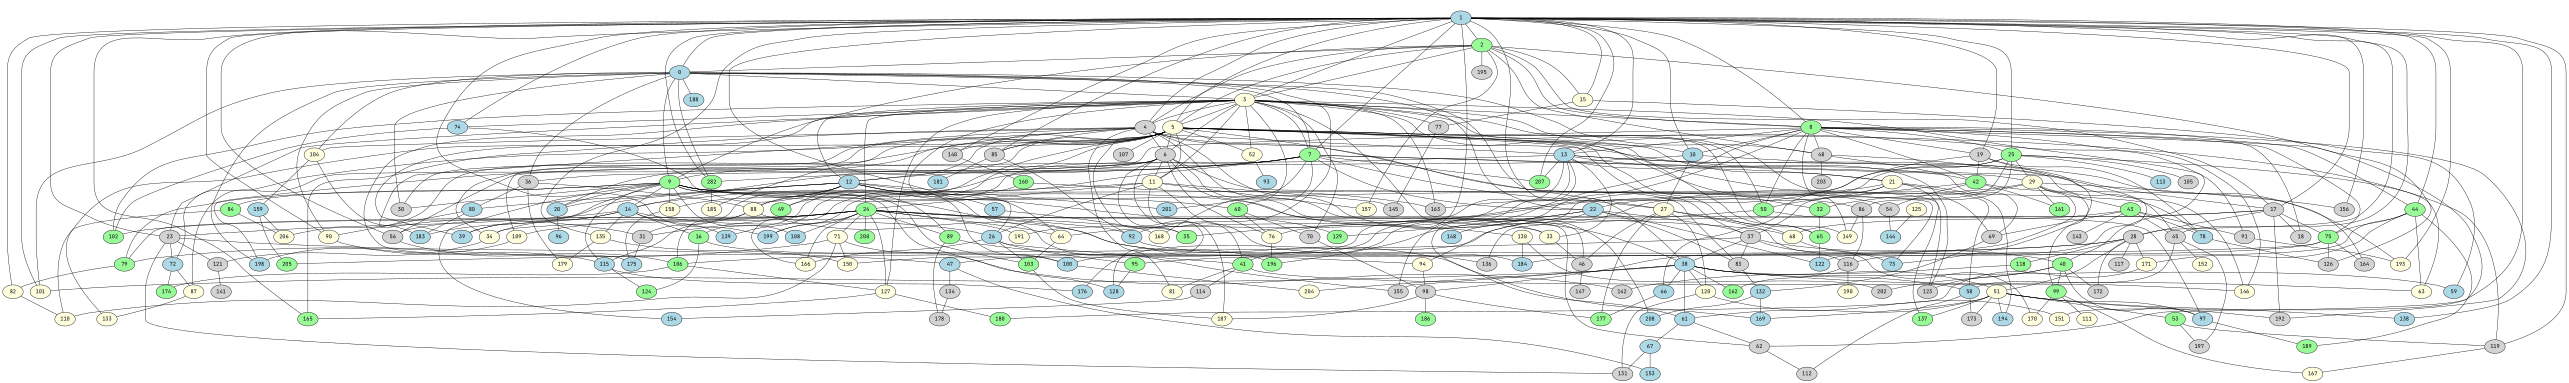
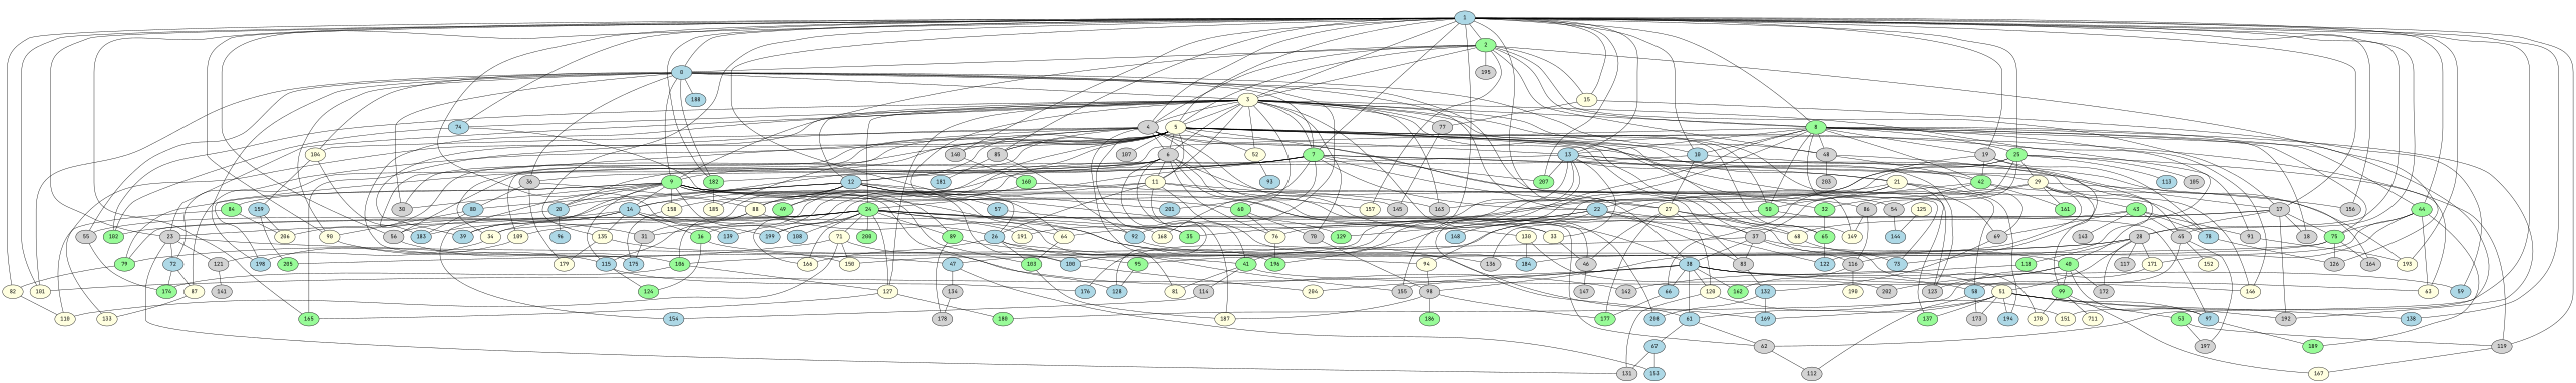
  graph {
    fontname="JetBrains Mono"
    node [fillcolor=lightgrey fontname="JetBrains Mono" style=filled]
    edge [fontname="JetBrains Mono"]
    0 [fillcolor=lightblue]
    3 [fillcolor=lightyellow]
    7 [fillcolor=palegreen]
    9 [fillcolor=palegreen]
    22 [fillcolor=lightblue]
    27 [fillcolor=lightyellow]
    30
    36
    48
+   55
    90 [fillcolor=lightyellow]
    92 [fillcolor=lightblue]
    101 [fillcolor=lightyellow]
    104 [fillcolor=lightyellow]
-   182 [fillcolor=palegreen label=282]
+   182 [fillcolor=palegreen]
    188 [fillcolor=lightblue]
    198 [fillcolor=lightblue]
    4
    5 [fillcolor=lightyellow]
    8 [fillcolor=palegreen]
    23
    74 [fillcolor=lightblue]
    6
    11 [fillcolor=lightyellow]
    12 [fillcolor=lightblue]
    24 [fillcolor=palegreen]
    26 [fillcolor=lightblue]
    39 [fillcolor=lightblue]
    40 [fillcolor=palegreen]
    50 [fillcolor=palegreen]
    52 [fillcolor=lightyellow]
    65 [fillcolor=palegreen]
    69
    70
    77
    102 [fillcolor=palegreen]
    127 [fillcolor=lightyellow]
    149 [fillcolor=lightyellow]
    163
    168 [fillcolor=lightyellow]
    175 [fillcolor=lightblue]
    208 [fillcolor=lightblue]
    17
    199 [fillcolor=lightblue]
    207 [fillcolor=palegreen]
    29 [fillcolor=lightyellow]
    60 [fillcolor=palegreen]
    139 [fillcolor=lightblue]
    201 [fillcolor=lightblue]
    14 [fillcolor=lightblue]
    20 [fillcolor=lightblue]
    128 [fillcolor=lightblue]
    33 [fillcolor=lightyellow]
    78 [fillcolor=lightblue]
    79 [fillcolor=palegreen]
    84 [fillcolor=palegreen]
    86
    103 [fillcolor=palegreen]
    108 [fillcolor=lightblue]
    115 [fillcolor=lightblue]
    154 [fillcolor=lightblue]
    158 [fillcolor=lightyellow]
    196 [fillcolor=palegreen]
    37
    83
    129 [fillcolor=palegreen]
    122 [fillcolor=lightblue]
    148 [fillcolor=lightblue]
    46
    68 [fillcolor=lightyellow]
    120 [fillcolor=lightyellow]
    170 [fillcolor=lightyellow]
    177 [fillcolor=palegreen]
    88 [fillcolor=lightyellow]
    80 [fillcolor=lightblue]
    179 [fillcolor=lightyellow]
    116
    203
    174 [fillcolor=palegreen]
    136
    183 [fillcolor=lightblue]
    159 [fillcolor=lightblue]
    185 [fillcolor=lightyellow]
    1 [fillcolor=lightblue]
    2 [fillcolor=palegreen]
    10 [fillcolor=lightblue]
    13 [fillcolor=lightblue]
    15 [fillcolor=lightyellow]
    19
    25 [fillcolor=palegreen]
    28
    38 [fillcolor=lightblue]
    44 [fillcolor=palegreen]
    45
    56
    64 [fillcolor=lightyellow]
    82 [fillcolor=lightyellow]
    85
    119
    135 [fillcolor=lightyellow]
    138 [fillcolor=lightblue]
    140
    150 [fillcolor=lightyellow]
    151 [fillcolor=lightyellow]
    156
    165 [fillcolor=palegreen]
    193 [fillcolor=lightyellow]
    126
    157 [fillcolor=lightyellow]
    195
    31
    42 [fillcolor=palegreen]
    54
    81 [fillcolor=lightyellow]
    16 [fillcolor=palegreen]
    21 [fillcolor=lightyellow]
    32 [fillcolor=palegreen]
    34 [fillcolor=lightyellow]
    35 [fillcolor=palegreen]
    49 [fillcolor=palegreen]
    72 [fillcolor=lightblue]
    91
    107
    109 [fillcolor=lightyellow]
    123
    133 [fillcolor=lightyellow]
    62
    18
    41 [fillcolor=palegreen]
    75 [fillcolor=palegreen]
    87 [fillcolor=lightyellow]
    146 [fillcolor=lightyellow]
    155
    192
    164
    76 [fillcolor=lightyellow]
    100 [fillcolor=lightblue]
    191 [fillcolor=lightyellow]
    59 [fillcolor=lightblue]
    73 [fillcolor=lightblue]
    47 [fillcolor=lightblue]
    121
    131
    61 [fillcolor=lightblue]
    63 [fillcolor=lightyellow]
    105
    113 [fillcolor=lightblue]
    51 [fillcolor=lightyellow]
    106 [fillcolor=palegreen]
    117
    118 [fillcolor=palegreen]
    171 [fillcolor=lightyellow]
    172
    58 [fillcolor=lightblue]
    66 [fillcolor=lightblue]
    162 [fillcolor=palegreen]
    204 [fillcolor=lightyellow]
    189 [fillcolor=palegreen]
    152 [fillcolor=lightyellow]
    197
    89 [fillcolor=palegreen]
    110 [fillcolor=lightyellow]
    181 [fillcolor=lightblue]
    167 [fillcolor=lightyellow]
    160 [fillcolor=palegreen]
    130 [fillcolor=lightyellow]
    187 [fillcolor=lightyellow]
    206 [fillcolor=lightyellow]
    145
    184 [fillcolor=lightblue]
    57 [fillcolor=lightblue]
    71 [fillcolor=lightyellow]
    166 [fillcolor=lightyellow]
    200 [fillcolor=palegreen]
    95 [fillcolor=palegreen]
    99 [fillcolor=palegreen]
    97 [fillcolor=lightblue]
    202
    176 [fillcolor=lightblue]
    93 [fillcolor=lightblue]
    132 [fillcolor=lightblue]
    98
    180 [fillcolor=palegreen]
    161 [fillcolor=palegreen]
    147
    144 [fillcolor=lightblue]
    205 [fillcolor=palegreen]
    124 [fillcolor=palegreen]
    137 [fillcolor=palegreen]
    194 [fillcolor=lightblue]
    96 [fillcolor=lightblue]
    112
    43 [fillcolor=palegreen]
    94 [fillcolor=lightyellow]
    114
    169 [fillcolor=lightblue]
    173
    134
    153 [fillcolor=lightblue]
    141
    142
    178
    67 [fillcolor=lightblue]
    53 [fillcolor=palegreen]
    143
    186 [fillcolor=palegreen]
-   111 [fillcolor=lightyellow]
+   111 [fillcolor=lightyellow label=711]
    190 [fillcolor=lightyellow]
    125 [fillcolor=lightyellow]
    0 -- 3
    0 -- 7
    0 -- 9
    0 -- 22
    0 -- 27
    0 -- 30
    0 -- 36
    0 -- 48
+   0 -- 55
    0 -- 90
    0 -- 92
    0 -- 101
    0 -- 104
    0 -- 182
    0 -- 188
    0 -- 198
    3 -- 7
    3 -- 4
    3 -- 5
    3 -- 8
    3 -- 23
    3 -- 74
    3 -- 6
    3 -- 11
    3 -- 12
    3 -- 24
    3 -- 26
    3 -- 39
    3 -- 40
    3 -- 50
    3 -- 52
    3 -- 65
    3 -- 69
    3 -- 70
    3 -- 77
    3 -- 102
    3 -- 127
    3 -- 149
    3 -- 163
    3 -- 168
    3 -- 175
    3 -- 208
    7 -- 22
    7 -- 27
    7 -- 182
    7 -- 198
    7 -- 12
    7 -- 17
    7 -- 199
    7 -- 207
    7 -- 29
    7 -- 60
    7 -- 139
    7 -- 201
    9 -- 30
    9 -- 39
    9 -- 60
    9 -- 14
    9 -- 20
    9 -- 128
    9 -- 33
    9 -- 78
    9 -- 79
    9 -- 84
    9 -- 86
    9 -- 103
    9 -- 108
    9 -- 115
    9 -- 154
    9 -- 158
    9 -- 196
    22 -- 196
    22 -- 37
    22 -- 83
    22 -- 129
    22 -- 122
    22 -- 148
    27 -- 46
    27 -- 68
    27 -- 120
    27 -- 170
    27 -- 177
    36 -- 88
    36 -- 80
    36 -- 179
    48 -- 69
    48 -- 116
    48 -- 203
+   55 -- 174
    90 -- 115
    92 -- 136
    104 -- 183
    104 -- 159
    182 -- 185
    4 -- 30
    4 -- 104
    4 -- 6
    4 -- 46
    4 -- 185
    4 -- 13
    4 -- 38
    4 -- 85
    4 -- 165
    4 -- 31
    4 -- 42
    4 -- 54
    4 -- 81
    5 -- 9
    5 -- 6
    5 -- 11
    5 -- 12
    5 -- 52
    5 -- 65
    5 -- 14
    5 -- 37
    5 -- 83
    5 -- 10
    5 -- 85
    5 -- 119
    5 -- 140
    5 -- 16
    5 -- 21
    5 -- 32
    5 -- 34
    5 -- 35
    5 -- 49
    5 -- 72
    5 -- 91
    5 -- 107
    5 -- 109
    5 -- 123
    5 -- 133
    8 -- 48
    8 -- 50
    8 -- 149
    8 -- 10
    8 -- 13
    8 -- 19
    8 -- 25
    8 -- 44
    8 -- 42
    8 -- 62
    8 -- 18
    8 -- 41
    8 -- 75
    8 -- 87
    8 -- 146
    8 -- 155
    8 -- 192
    23 -- 72
    23 -- 47
    23 -- 121
    23 -- 131
    74 -- 102
    74 -- 89
    6 -- 36
    6 -- 11
    6 -- 20
    6 -- 128
    6 -- 62
    6 -- 76
    6 -- 73
    6 -- 130
    6 -- 187
    6 -- 206
    11 -- 24
    11 -- 26
    11 -- 14
    11 -- 157
    11 -- 41
    11 -- 145
    11 -- 184
    12 -- 201
    12 -- 20
    12 -- 158
    12 -- 129
    12 -- 88
    12 -- 80
    12 -- 183
    12 -- 31
    12 -- 49
    12 -- 155
    12 -- 100
    12 -- 57
    24 -- 92
    24 -- 102
    24 -- 127
    24 -- 199
    24 -- 33
    24 -- 79
    24 -- 108
    24 -- 68
    24 -- 56
    24 -- 64
    24 -- 31
    24 -- 35
    24 -- 109
    24 -- 191
    24 -- 89
    24 -- 71
    24 -- 166
    24 -- 200
    26 -- 103
    26 -- 41
    26 -- 166
    26 -- 95
    40 -- 123
    40 -- 172
    40 -- 99
    40 -- 97
    40 -- 202
    50 -- 97
    50 -- 176
    52 -- 93
    65 -- 122
    69 -- 132
    70 -- 98
    77 -- 145
    127 -- 165
    127 -- 180
    17 -- 136
    17 -- 28
    17 -- 34
    17 -- 18
    17 -- 75
    17 -- 192
    29 -- 156
    29 -- 32
    29 -- 99
    29 -- 98
    29 -- 161
    29 -- 43
    29 -- 94
    60 -- 70
    60 -- 76
    14 -- 23
    14 -- 26
    14 -- 39
    14 -- 139
    14 -- 135
    14 -- 16
    14 -- 34
+   20 -- 55
    20 -- 96
    33 -- 46
    78 -- 126
    79 -- 82
    84 -- 110
    84 -- 206
    86 -- 149
    86 -- 116
    103 -- 187
    115 -- 176
    115 -- 124
    158 -- 175
    37 -- 40
    37 -- 83
    37 -- 116
    37 -- 38
    37 -- 205
    83 -- 132
    46 -- 147
    68 -- 73
    120 -- 151
    120 -- 131
    88 -- 115
    88 -- 106
    88 -- 169
    80 -- 90
    80 -- 183
    116 -- 162
    116 -- 190
    159 -- 206
    159 -- 205
    1 -- 0
    1 -- 3
    1 -- 7
    1 -- 90
    1 -- 101
    1 -- 182
    1 -- 4
    1 -- 5
    1 -- 8
    1 -- 23
    1 -- 74
    1 -- 17
    1 -- 199
    1 -- 207
    1 -- 2
    1 -- 10
    1 -- 13
    1 -- 15
    1 -- 19
    1 -- 25
    1 -- 28
    1 -- 38
    1 -- 44
    1 -- 45
    1 -- 56
    1 -- 64
    1 -- 82
    1 -- 85
    1 -- 119
    1 -- 135
    1 -- 138
    1 -- 140
    1 -- 150
    1 -- 151
    1 -- 156
    1 -- 165
    1 -- 193
    2 -- 0
    2 -- 3
    2 -- 9
    2 -- 48
    2 -- 4
    2 -- 5
    2 -- 8
    2 -- 17
    2 -- 15
    2 -- 126
    2 -- 157
    2 -- 195
    10 -- 27
    10 -- 88
    10 -- 164
    13 -- 207
    13 -- 33
    13 -- 45
    13 -- 56
    13 -- 21
    13 -- 123
    13 -- 146
    13 -- 76
    13 -- 100
    13 -- 191
    15 -- 77
    15 -- 59
    19 -- 78
    19 -- 42
    19 -- 35
    19 -- 73
    25 -- 163
    25 -- 29
    25 -- 86
    25 -- 37
    25 -- 61
    25 -- 63
    25 -- 105
    25 -- 113
    28 -- 47
    28 -- 51
    28 -- 106
    28 -- 117
    28 -- 118
    28 -- 171
    28 -- 172
    38 -- 101
    38 -- 120
    38 -- 155
    38 -- 59
    38 -- 61
    38 -- 63
    38 -- 51
    38 -- 58
    38 -- 66
    38 -- 162
    38 -- 204
    44 -- 122
    44 -- 75
    44 -- 63
    44 -- 171
    44 -- 189
    45 -- 58
    45 -- 152
    45 -- 197
    56 -- 106
    64 -- 103
    82 -- 110
    85 -- 92
    85 -- 181
    119 -- 167
    135 -- 179
    135 -- 150
    140 -- 160
    31 -- 175
    42 -- 50
    42 -- 193
    42 -- 54
    42 -- 161
    54 -- 144
    16 -- 100
    16 -- 124
    21 -- 22
    21 -- 64
    21 -- 58
    21 -- 66
    21 -- 137
    21 -- 194
    32 -- 65
    34 -- 121
    72 -- 174
    72 -- 87
    91 -- 193
    109 -- 198
    62 -- 112
    41 -- 81
    41 -- 146
    41 -- 114
    75 -- 126
    75 -- 164
    75 -- 184
    75 -- 95
    87 -- 133
    76 -- 196
    100 -- 204
    47 -- 134
    47 -- 153
    121 -- 141
    61 -- 62
    61 -- 67
    51 -- 138
    51 -- 192
    51 -- 61
    51 -- 97
    51 -- 137
    51 -- 194
    51 -- 169
    51 -- 173
    51 -- 53
    106 -- 127
    106 -- 174
    118 -- 142
    171 -- 180
    58 -- 112
    58 -- 173
    66 -- 177
    89 -- 94
    89 -- 178
    160 -- 163
    160 -- 166
    130 -- 184
    130 -- 202
    57 -- 168
    71 -- 79
    71 -- 150
    71 -- 110
    71 -- 142
    95 -- 128
    99 -- 170
    99 -- 167
    99 -- 111
    97 -- 189
    132 -- 208
    132 -- 169
    98 -- 177
    98 -- 187
    98 -- 186
    43 -- 69
    43 -- 78
    43 -- 68
    43 -- 45
    43 -- 91
    43 -- 143
    94 -- 98
    114 -- 154
    134 -- 178
    67 -- 131
    67 -- 153
    53 -- 119
    53 -- 197
    125 -- 144
  }
